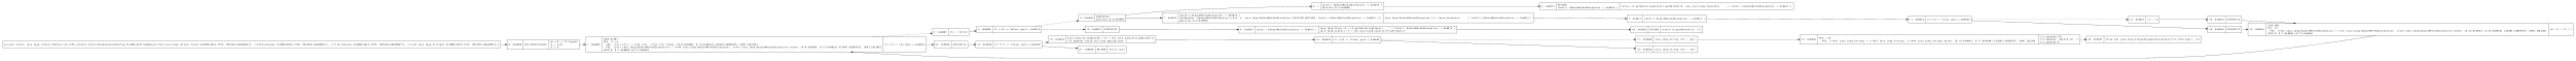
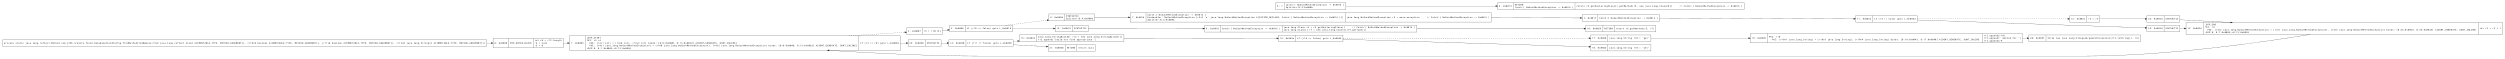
  digraph {
    fontname="Roboto Mono"
    rankdir=LR
    node [fontname="Roboto Mono" shape=record]
    edge [fontname="Roboto Mono"]
    n1 [label="{0\:\ 0x0000|MTH_ENTER_BLOCK\l|int r0 = r12.length\lr4 = null\lr3 = 0\l}"]
    n2 [label="{1\:\ 0x0005|LOOP_START\lPHI: r3 r4 \l  PHI: (r3v1 int) = (r3v0 int), (r3v2 int) binds: [B:0:0x0000, B:13:0x002d] A[DONT_GENERATE, DONT_INLINE]\l  PHI: (r4v1 java.lang.NoSuchMethodException) = (r4v0 java.lang.NoSuchMethodException), (r4v2 java.lang.NoSuchMethodException) binds: [B:0:0x0000, B:13:0x002d] A[DONT_GENERATE, DONT_INLINE]\lLOOP:0: B:1:0x0005\-\>B:13:0x002d\l|if (r3 \>= r0) goto L_0x0030\l}"]
    n3 [label="{2\:\ 0x0007|r5 = r12[r3]\l}"]
    n4 [label="{22\:\ 0x0030|SYNTHETIC\l}"]
    n5 [label="{3\:\ 0x0009|if (r10 == false) goto L_0x0018\l}"]
    n6 [label="{14\:\ 0x0030|if (r11 == false) goto L_0x0058\l}"]
    n7 [label="{4\:\ 0x000b|SYNTHETIC\lSplitter:B:4:0x000b\l}"]
    n8 [label="{23\:\ 0x0018|SYNTHETIC\l}"]
    n9 [label="{5\:\ ?|Catch:\{ NoSuchMethodException \-\> 0x0016 \}\lSplitter:B:4:0x000b\l}"]
    n10 [label="{7\:\ 0x0016|Catch:\{ NoSuchMethodException \-\> 0x0016 \}\lExcHandler: NoSuchMethodException (r5v2 'e' java.lang.NoSuchMethodException A[CUSTOM_DECLARE, Catch:\{ NoSuchMethodException \-\> 0x0016 \}])\lSplitter:B:4:0x000b\l|java.lang.NoSuchMethodException r5 = move\-exception     \/\/ Catch:\{ NoSuchMethodException \-\> 0x0016 \}\l}"]
    n11 [label="{9\:\ 0x0018|Catch:\{ NoSuchMethodException \-\> 0x0016 \}\l|java.lang.Class r6 = r9.getDeclaringClass()     \/\/ Catch:\{ NoSuchMethodException \-\> 0x0016 \}\ljava.lang.Class[] r7 = new java.lang.Class[]\{r9.getType()\}\l}"]
    n12 [label="{6\:\ 0x0015|RETURN\lCatch:\{ NoSuchMethodException \-\> 0x0016 \}\l|return r9.getDeclaringClass().getMethod(r5, new java.lang.Class[0])     \/\/ Catch:\{ NoSuchMethodException \-\> 0x0016 \}\l}"]
    n13 [label="{8\:\ 0x0017|Catch:\{ NoSuchMethodException \-\> 0x0016 \}\l}"]
    n14 [label="{11\:\ 0x002a|if (r4 != null) goto L_0x002d\l}"]
    n15 [label="{12\:\ 0x002c|r4 = r5\l}"]
    n16 [label="{25\:\ 0x002d|SYNTHETIC\l}"]
    n17 [label="{10\:\ 0x0029|RETURN\l|return r6.getMethod(r5, r7)\l}"]
    n18 [label="{24\:\ 0x002d|SYNTHETIC\l}"]
    n19 [label="{13\:\ 0x002d|LOOP_END\lPHI: r4 \l  PHI: (r4v2 java.lang.NoSuchMethodException) = (r4v1 java.lang.NoSuchMethodException), (r4v3 java.lang.NoSuchMethodException) binds: [B:25:0x002d, B:24:0x002d] A[DONT_GENERATE, DONT_INLINE]\lLOOP:0: B:1:0x0005\-\>B:13:0x002d\l|int r3 = r3 + 1\l}"]
    n20 [label="{15\:\ 0x0032|java.lang.StringBuilder r12 = new java.lang.StringBuilder()\lr12.append(\"Could not find appropriate \")\l}"]
    n21 [label="{21\:\ 0x0058|RETURN\l|return null\l}"]
    n22 [label="{16\:\ 0x003e|if (r10 == false) goto L_0x0043\l}"]
    n23 [label="{17\:\ 0x0040|java.lang.String r10 = \"get\"\l}"]
    n24 [label="{18\:\ 0x0043|java.lang.String r10 = \"set\"\l}"]
    n25 [label="{19\:\ 0x0045|PHI: r10 \l  PHI: (r10v1 java.lang.String) = (r10v3 java.lang.String), (r10v4 java.lang.String) binds: [B:18:0x0043, B:17:0x0040] A[DONT_GENERATE, DONT_INLINE]\l|r12.append(r10)\lr12.append(\" method for \")\lr12.append(r9)\l}"]
    n26 [label="{20\:\ 0x0057|throw new java.lang.IllegalArgumentException(r12.toString(), r4)\l}"]
    n27 [label="{private static java.lang.reflect.Method com.j256.ormlite.field.DatabaseFieldConfig.findMethodFromNames((r9v0 java.lang.reflect.Field A[IMMUTABLE_TYPE, METHOD_ARGUMENT]), (r10v0 boolean A[IMMUTABLE_TYPE, METHOD_ARGUMENT]), (r11v0 boolean A[IMMUTABLE_TYPE, METHOD_ARGUMENT]), (r12v0 java.lang.String[] A[IMMUTABLE_TYPE, METHOD_ARGUMENT])) }"]
    n1 -> n2
    n2 -> n3 [style=dashed]
    n2 -> n4
    n3 -> n5
    n4 -> n6
    n5 -> n7 [style=dashed]
    n5 -> n8
    n6 -> n20 [style=dashed]
    n6 -> n21
-   n7 -> n9
    n7 -> n10
    n8 -> n11
    n9 -> n12
    n10 -> n13
    n11 -> n17
    n13 -> n14
    n14 -> n15 [style=dashed]
    n14 -> n16
    n15 -> n18
    n16 -> n19
    n18 -> n19
    n19 -> n2
    n20 -> n22
    n22 -> n23 [style=dashed]
    n22 -> n24
    n23 -> n25
    n25 -> n26
    n27 -> n1
  }
